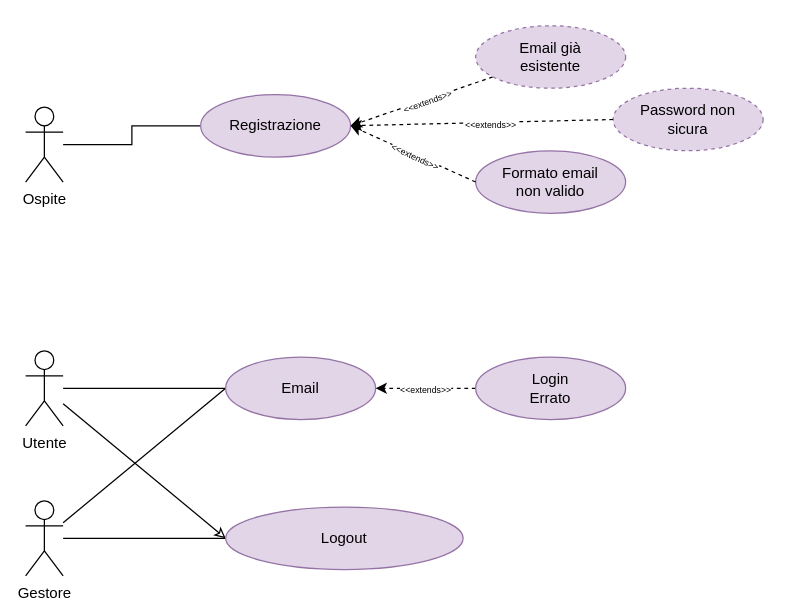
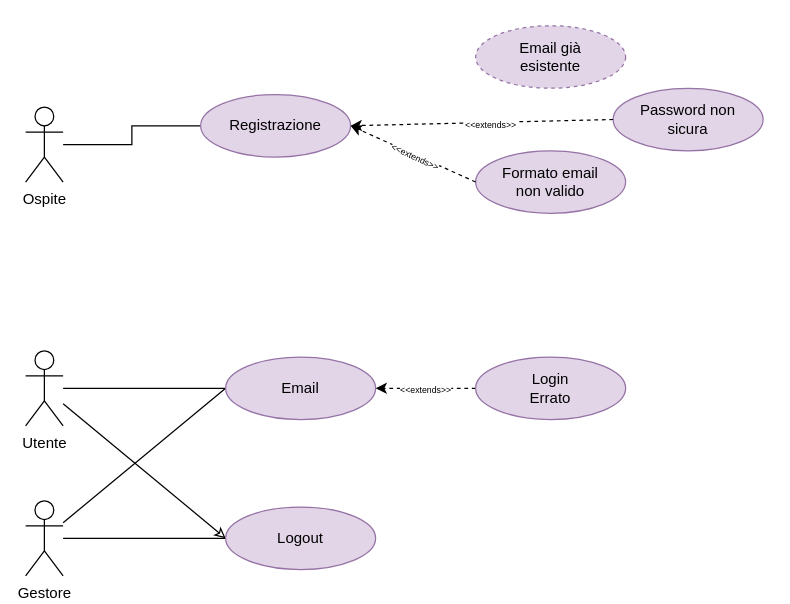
  <mxCell id="0" />
  <mxCell id="1" parent="0" />
  <mxCell id="2" style="edgeStyle=elbowEdgeStyle;rounded=0;jumpStyle=gap;orthogonalLoop=1;jettySize=auto;html=1;fontSize=7;strokeColor=default;endArrow=none;endFill=0;" parent="1" source="3" target="4" edge="1"><mxGeometry relative="1" as="geometry" /></mxCell>
  <mxCell id="3" value="Ospite" style="shape=umlActor;verticalLabelPosition=bottom;verticalAlign=top;html=1;outlineConnect=0;" parent="1" vertex="1"><mxGeometry x="20" y="85" width="30" height="60" as="geometry" /></mxCell>
  <mxCell id="4" value="Registrazione" style="ellipse;whiteSpace=wrap;html=1;fillColor=#e1d5e7;strokeColor=#9673a6;" parent="1" vertex="1"><mxGeometry x="160" y="75" width="120" height="50" as="geometry" /></mxCell>
- <mxCell id="5" style="orthogonalLoop=1;jettySize=auto;html=1;entryX=1;entryY=0.5;entryDx=0;entryDy=0;rounded=0;strokeColor=default;jumpStyle=gap;dashed=1;" parent="1" source="7" target="4" edge="1"><mxGeometry relative="1" as="geometry" /></mxCell>
- <mxCell id="6" value="&lt;font style=&quot;line-height: 1 ; font-size: 7px&quot;&gt;&amp;lt;&amp;lt;extends&amp;gt;&amp;gt;&lt;/font&gt;" style="edgeLabel;html=1;align=center;verticalAlign=middle;resizable=0;points=[];rotation=-20;" parent="5" vertex="1" connectable="0"><mxGeometry x="-0.054" y="1" relative="1" as="geometry"><mxPoint y="-1" as="offset" /></mxGeometry></mxCell>
  <mxCell id="7" value="Email già&lt;br&gt;esistente" style="ellipse;whiteSpace=wrap;html=1;fillColor=#e1d5e7;strokeColor=#9673a6;dashed=1;" parent="1" vertex="1"><mxGeometry x="380" y="20" width="120" height="50" as="geometry" /></mxCell>
  <mxCell id="8" style="edgeStyle=orthogonalEdgeStyle;rounded=0;orthogonalLoop=1;jettySize=auto;html=1;endArrow=none;endFill=0;" parent="1" source="10" target="14" edge="1"><mxGeometry relative="1" as="geometry"><Array as="points"><mxPoint x="140" y="310" /><mxPoint x="140" y="310" /></Array></mxGeometry></mxCell>
  <mxCell id="9" style="rounded=0;orthogonalLoop=1;jettySize=auto;html=1;entryX=0;entryY=0.5;entryDx=0;entryDy=0;endArrow=classic;endFill=0;" parent="1" source="10" target="15" edge="1"><mxGeometry relative="1" as="geometry" /></mxCell>
  <mxCell id="10" value="Utente" style="shape=umlActor;verticalLabelPosition=bottom;verticalAlign=top;html=1;outlineConnect=0;" parent="1" vertex="1"><mxGeometry x="20" y="280" width="30" height="60" as="geometry" /></mxCell>
  <mxCell id="11" style="edgeStyle=orthogonalEdgeStyle;rounded=0;orthogonalLoop=1;jettySize=auto;html=1;endArrow=none;endFill=0;" parent="1" source="13" target="15" edge="1"><mxGeometry relative="1" as="geometry" /></mxCell>
  <mxCell id="12" style="edgeStyle=none;rounded=0;orthogonalLoop=1;jettySize=auto;html=1;entryX=0;entryY=0.5;entryDx=0;entryDy=0;endArrow=none;endFill=0;" parent="1" source="13" target="14" edge="1"><mxGeometry relative="1" as="geometry" /></mxCell>
  <mxCell id="13" value="Gestore" style="shape=umlActor;verticalLabelPosition=bottom;verticalAlign=top;html=1;outlineConnect=0;" parent="1" vertex="1"><mxGeometry x="20" y="400" width="30" height="60" as="geometry" /></mxCell>
  <mxCell id="14" value="Email" style="ellipse;whiteSpace=wrap;html=1;fillColor=#e1d5e7;strokeColor=#9673a6;" parent="1" vertex="1"><mxGeometry x="180" y="285" width="120" height="50" as="geometry" /></mxCell>
- <mxCell id="15" value="Logout" style="ellipse;whiteSpace=wrap;html=1;fillColor=#e1d5e7;strokeColor=#9673a6;" parent="1" vertex="1"><mxGeometry x="180" y="405" width="190" height="50" as="geometry" /></mxCell>
+ <mxCell id="15" value="Logout" style="ellipse;whiteSpace=wrap;html=1;fillColor=#e1d5e7;strokeColor=#9673a6;" parent="1" vertex="1"><mxGeometry x="180" y="405" width="120" height="50" as="geometry" /></mxCell>
  <mxCell id="16" value="&lt;font style=&quot;font-size: 7px&quot;&gt;&amp;lt;&amp;lt;extends&amp;gt;&amp;gt;&lt;/font&gt;" style="edgeStyle=none;rounded=0;orthogonalLoop=1;jettySize=auto;html=1;entryX=1;entryY=0.5;entryDx=0;entryDy=0;endArrow=classic;endFill=1;dashed=1;" parent="1" source="17" target="14" edge="1"><mxGeometry relative="1" as="geometry" /></mxCell>
  <mxCell id="17" value="Login&lt;br&gt;Errato" style="ellipse;whiteSpace=wrap;html=1;fillColor=#e1d5e7;strokeColor=#9673a6;" parent="1" vertex="1"><mxGeometry x="380" y="285" width="120" height="50" as="geometry" /></mxCell>
  <mxCell id="18" value="Formato email&lt;br&gt;non valido" style="ellipse;whiteSpace=wrap;html=1;fillColor=#e1d5e7;strokeColor=#9673a6;" parent="1" vertex="1"><mxGeometry x="380" y="120" width="120" height="50" as="geometry" /></mxCell>
- <mxCell id="19" value="Password non&lt;br&gt;sicura" style="ellipse;whiteSpace=wrap;html=1;fillColor=#e1d5e7;strokeColor=#9673a6;dashed=1;" parent="1" vertex="1"><mxGeometry x="490" y="70" width="120" height="50" as="geometry" /></mxCell>
+ <mxCell id="19" value="Password non&lt;br&gt;sicura" style="ellipse;whiteSpace=wrap;html=1;fillColor=#e1d5e7;strokeColor=#9673a6;" parent="1" vertex="1"><mxGeometry x="490" y="70" width="120" height="50" as="geometry" /></mxCell>
  <mxCell id="20" style="orthogonalLoop=1;jettySize=auto;html=1;entryX=1;entryY=0.5;entryDx=0;entryDy=0;rounded=0;strokeColor=default;jumpStyle=gap;dashed=1;exitX=0;exitY=0.5;exitDx=0;exitDy=0;" parent="1" source="18" target="4" edge="1"><mxGeometry relative="1" as="geometry"><mxPoint x="403.541" y="70.82" as="sourcePoint" /><mxPoint x="290" y="110" as="targetPoint" /></mxGeometry></mxCell>
  <mxCell id="21" value="&lt;font style=&quot;line-height: 1 ; font-size: 7px&quot;&gt;&amp;lt;&amp;lt;extends&amp;gt;&amp;gt;&lt;/font&gt;" style="edgeLabel;html=1;align=center;verticalAlign=middle;resizable=0;points=[];rotation=25;" parent="20" vertex="1" connectable="0"><mxGeometry x="-0.054" y="1" relative="1" as="geometry"><mxPoint y="-1" as="offset" /></mxGeometry></mxCell>
  <mxCell id="22" style="orthogonalLoop=1;jettySize=auto;html=1;entryX=1;entryY=0.5;entryDx=0;entryDy=0;rounded=0;strokeColor=default;jumpStyle=gap;dashed=1;exitX=0;exitY=0.5;exitDx=0;exitDy=0;" parent="1" source="19" target="4" edge="1"><mxGeometry relative="1" as="geometry"><mxPoint x="413.541" y="80.82" as="sourcePoint" /><mxPoint x="300" y="120" as="targetPoint" /></mxGeometry></mxCell>
  <mxCell id="23" value="&lt;font style=&quot;line-height: 1 ; font-size: 7px&quot;&gt;&amp;lt;&amp;lt;extends&amp;gt;&amp;gt;&lt;/font&gt;" style="edgeLabel;html=1;align=center;verticalAlign=middle;resizable=0;points=[];" parent="22" vertex="1" connectable="0"><mxGeometry x="-0.054" y="1" relative="1" as="geometry"><mxPoint y="-1" as="offset" /></mxGeometry></mxCell>
